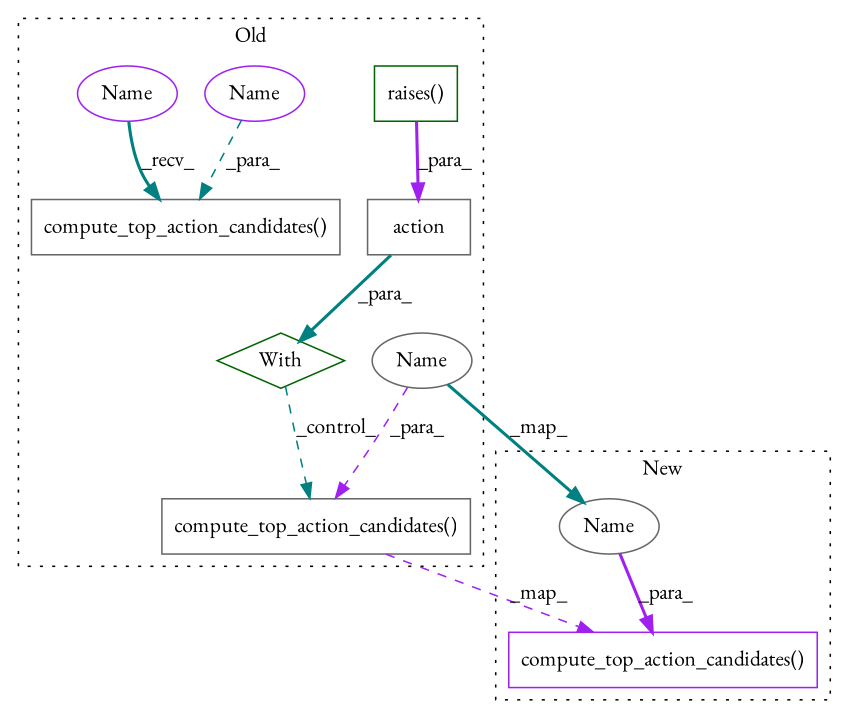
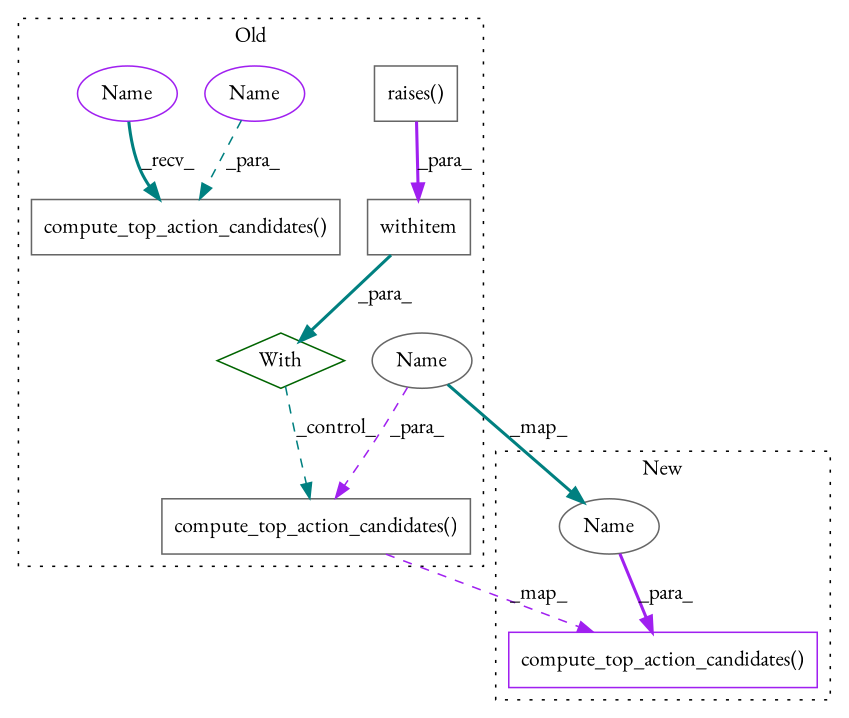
  digraph {
    fontname="EB Garamond"
    node [a=75 color=gray40 fontname="EB Garamond" l=3 shape=box]
    edge [color=teal fontname="EB Garamond" style=bold]
    n1 [l="37,40" label="compute_top_action_candidates()" s="974,1014"]
-   n2 [a=49 l=6 label=action s=916]
+   n2 [a=49 l=6 label=withitem s=916]
    n3 [l="37,39" label="compute_top_action_candidates()" s="1081,1121"]
    n4 [a=39 color=darkgreen l="5,38" label=With s="911,922" shape=diamond]
-   n5 [color=darkgreen l="14,1" label="raises()" s="916,949"]
+   n5 [l="14,1" label="raises()" s="916,949"]
    n6 [a=87 color=purple l=6 label=Name s=1081 shape=ellipse]
    n7 [a=87 color=purple label=Name s=1118 shape=ellipse]
    n8 [a=87 label=Name s=1011 shape=ellipse]
    n9 [color=purple l="37,46" label="compute_top_action_candidates()" s="932,972"]
    n10 [a=87 label=Name s=969 shape=ellipse]
    subgraph cluster_1 {
      label=Old
      style=dotted
      n1
      n2
      n3
      n4
      n5
      n6
      n7
      n8
    }
    subgraph cluster_2 {
      label=New
      style=dotted
      n9
      n10
    }
    n1 -> n9 [color=purple label=_map_ style=dashed]
    n2 -> n4 [label=_para_]
    n4 -> n1 [label=_control_ style=dashed]
    n5 -> n2 [color=purple label=_para_]
    n6 -> n3 [label=_recv_]
    n7 -> n3 [label=_para_ style=dashed]
    n8 -> n1 [color=purple label=_para_ style=dashed]
    n8 -> n10 [label=_map_]
    n10 -> n9 [color=purple label=_para_]
  }
